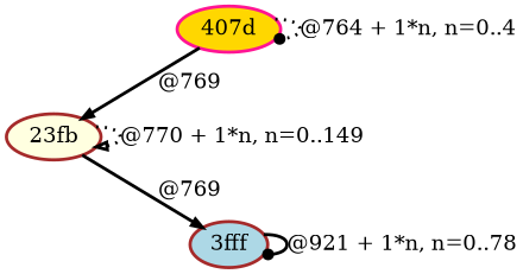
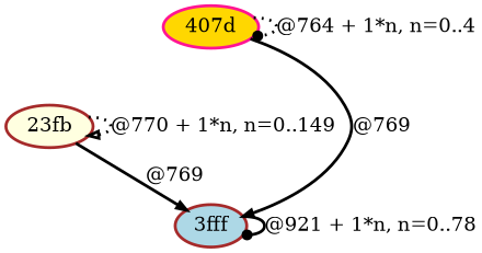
  digraph {
    node [color=brown fontsize=20 penwidth=3 shape=oval style="rounded,filled"]
    edge [arrowhead=dot arrowsize=1 color=black fontsize=20 penwidth=3 style=solid]
    "407d" [color=deeppink fillcolor=gold]
    "23fb" [fillcolor=lightyellow]
    "3fff" [fillcolor=lightblue]
    "407d" -> "407d" [label="@764 + 1*n, n=0..4" style=dotted]
-   "407d" -> "23fb" [arrowhead=normal label="@769"]
+   "407d" -> "3fff" [arrowhead=normal label="@769"]
    "23fb" -> "23fb" [arrowhead=onormal label="@770 + 1*n, n=0..149" style=dotted]
    "23fb" -> "3fff" [arrowhead=normal label="@769"]
    "3fff" -> "3fff" [label="@921 + 1*n, n=0..78"]
  }
